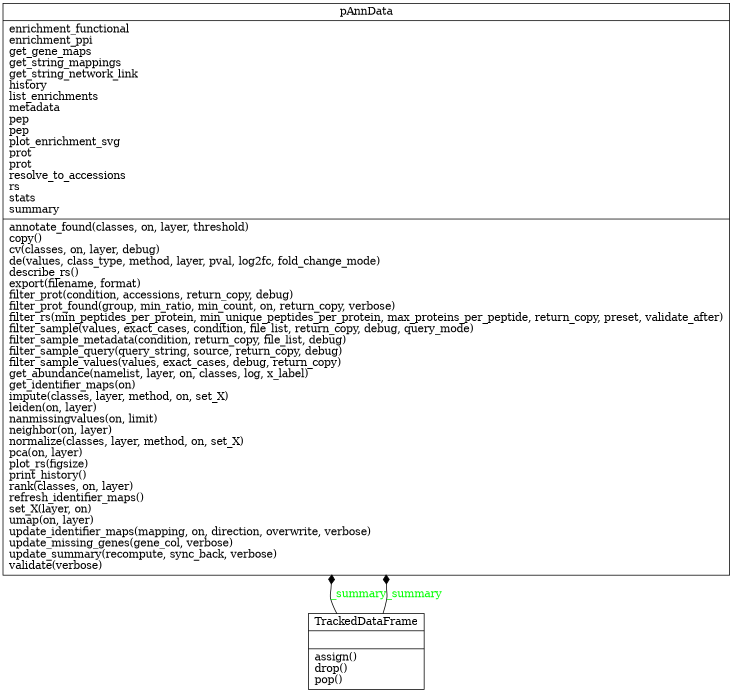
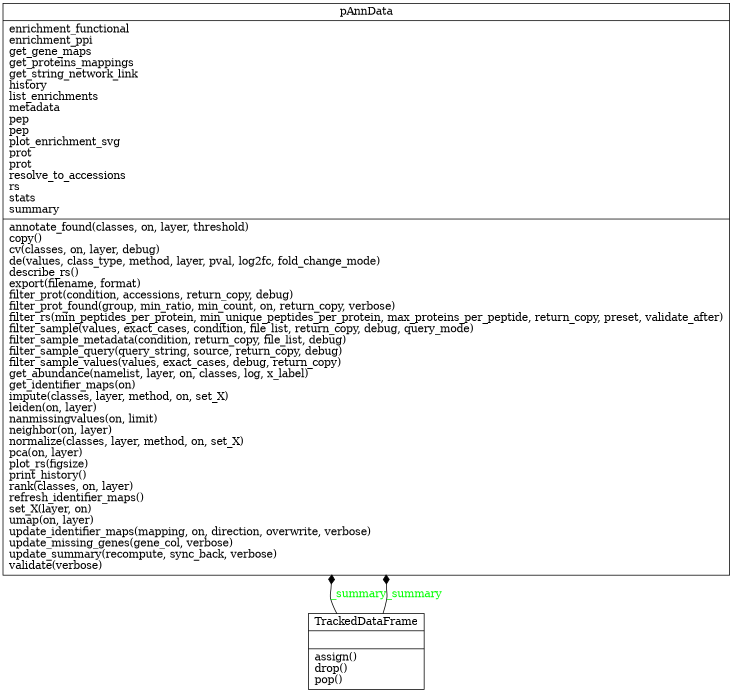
  digraph {
    rankdir=BT
    node [color=black fontcolor=black shape=record style=solid]
    edge [arrowhead=diamond arrowtail=none fontcolor=green style=solid]
    n1 [label="{TrackedDataFrame|\l|assign()\ldrop()\lpop()\l}"]
-   n2 [label="{pAnnData|enrichment_functional\lenrichment_ppi\lget_gene_maps\lget_string_mappings\lget_string_network_link\lhistory\llist_enrichments\lmetadata\lpep\lpep\lplot_enrichment_svg\lprot\lprot\lresolve_to_accessions\lrs\lstats\lsummary\l|annotate_found(classes, on, layer, threshold)\lcopy()\lcv(classes, on, layer, debug)\lde(values, class_type, method, layer, pval, log2fc, fold_change_mode)\ldescribe_rs()\lexport(filename, format)\lfilter_prot(condition, accessions, return_copy, debug)\lfilter_prot_found(group, min_ratio, min_count, on, return_copy, verbose)\lfilter_rs(min_peptides_per_protein, min_unique_peptides_per_protein, max_proteins_per_peptide, return_copy, preset, validate_after)\lfilter_sample(values, exact_cases, condition, file_list, return_copy, debug, query_mode)\lfilter_sample_metadata(condition, return_copy, file_list, debug)\lfilter_sample_query(query_string, source, return_copy, debug)\lfilter_sample_values(values, exact_cases, debug, return_copy)\lget_abundance(namelist, layer, on, classes, log, x_label)\lget_identifier_maps(on)\limpute(classes, layer, method, on, set_X)\lleiden(on, layer)\lnanmissingvalues(on, limit)\lneighbor(on, layer)\lnormalize(classes, layer, method, on, set_X)\lpca(on, layer)\lplot_rs(figsize)\lprint_history()\lrank(classes, on, layer)\lrefresh_identifier_maps()\lset_X(layer, on)\lumap(on, layer)\lupdate_identifier_maps(mapping, on, direction, overwrite, verbose)\lupdate_missing_genes(gene_col, verbose)\lupdate_summary(recompute, sync_back, verbose)\lvalidate(verbose)\l}"]
+   n2 [label="{pAnnData|enrichment_functional\lenrichment_ppi\lget_gene_maps\lget_proteins_mappings\lget_string_network_link\lhistory\llist_enrichments\lmetadata\lpep\lpep\lplot_enrichment_svg\lprot\lprot\lresolve_to_accessions\lrs\lstats\lsummary\l|annotate_found(classes, on, layer, threshold)\lcopy()\lcv(classes, on, layer, debug)\lde(values, class_type, method, layer, pval, log2fc, fold_change_mode)\ldescribe_rs()\lexport(filename, format)\lfilter_prot(condition, accessions, return_copy, debug)\lfilter_prot_found(group, min_ratio, min_count, on, return_copy, verbose)\lfilter_rs(min_peptides_per_protein, min_unique_peptides_per_protein, max_proteins_per_peptide, return_copy, preset, validate_after)\lfilter_sample(values, exact_cases, condition, file_list, return_copy, debug, query_mode)\lfilter_sample_metadata(condition, return_copy, file_list, debug)\lfilter_sample_query(query_string, source, return_copy, debug)\lfilter_sample_values(values, exact_cases, debug, return_copy)\lget_abundance(namelist, layer, on, classes, log, x_label)\lget_identifier_maps(on)\limpute(classes, layer, method, on, set_X)\lleiden(on, layer)\lnanmissingvalues(on, limit)\lneighbor(on, layer)\lnormalize(classes, layer, method, on, set_X)\lpca(on, layer)\lplot_rs(figsize)\lprint_history()\lrank(classes, on, layer)\lrefresh_identifier_maps()\lset_X(layer, on)\lumap(on, layer)\lupdate_identifier_maps(mapping, on, direction, overwrite, verbose)\lupdate_missing_genes(gene_col, verbose)\lupdate_summary(recompute, sync_back, verbose)\lvalidate(verbose)\l}"]
    n1 -> n2 [label=_summary]
    n1 -> n2 [label=_summary]
  }
